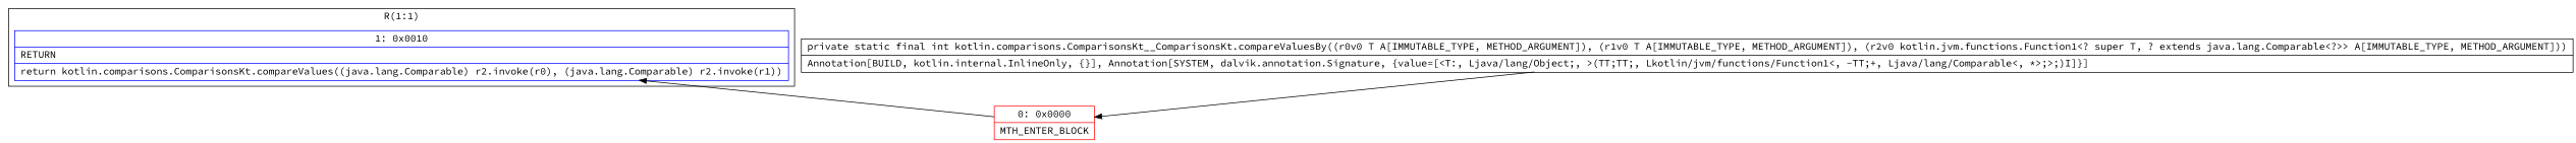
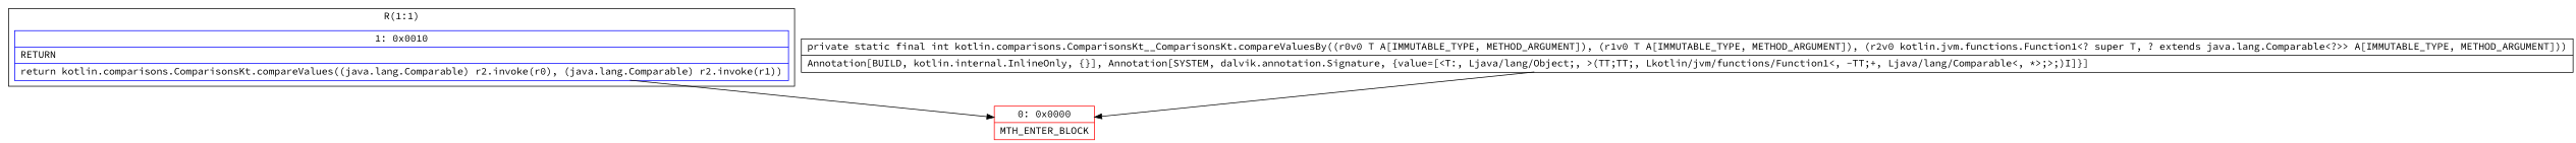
  digraph {
    fontname="Source Code Pro"
    node [shape=record fontname="Source Code Pro"]
    edge [fontname="Source Code Pro"]
    n1 [color=blue label="{1\:\ 0x0010|RETURN\l|return kotlin.comparisons.ComparisonsKt.compareValues((java.lang.Comparable) r2.invoke(r0), (java.lang.Comparable) r2.invoke(r1))\l}"]
    n2 [color=red label="{0\:\ 0x0000|MTH_ENTER_BLOCK\l}"]
    n3 [label="{private static final int kotlin.comparisons.ComparisonsKt__ComparisonsKt.compareValuesBy((r0v0 T A[IMMUTABLE_TYPE, METHOD_ARGUMENT]), (r1v0 T A[IMMUTABLE_TYPE, METHOD_ARGUMENT]), (r2v0 kotlin.jvm.functions.Function1\<? super T, ? extends java.lang.Comparable\<?\>\> A[IMMUTABLE_TYPE, METHOD_ARGUMENT]))  | Annotation[BUILD, kotlin.internal.InlineOnly, \{\}], Annotation[SYSTEM, dalvik.annotation.Signature, \{value=[\<T:, Ljava\/lang\/Object;, \>(TT;TT;, Lkotlin\/jvm\/functions\/Function1\<, \-TT;+, Ljava\/lang\/Comparable\<, *\>;\>;)I]\}]\l}"]
    subgraph cluster_1 {
      label="R(1:1)"
      n1
    }
-   n2 -> n1
+   n1 -> n2
    n3 -> n2
  }
